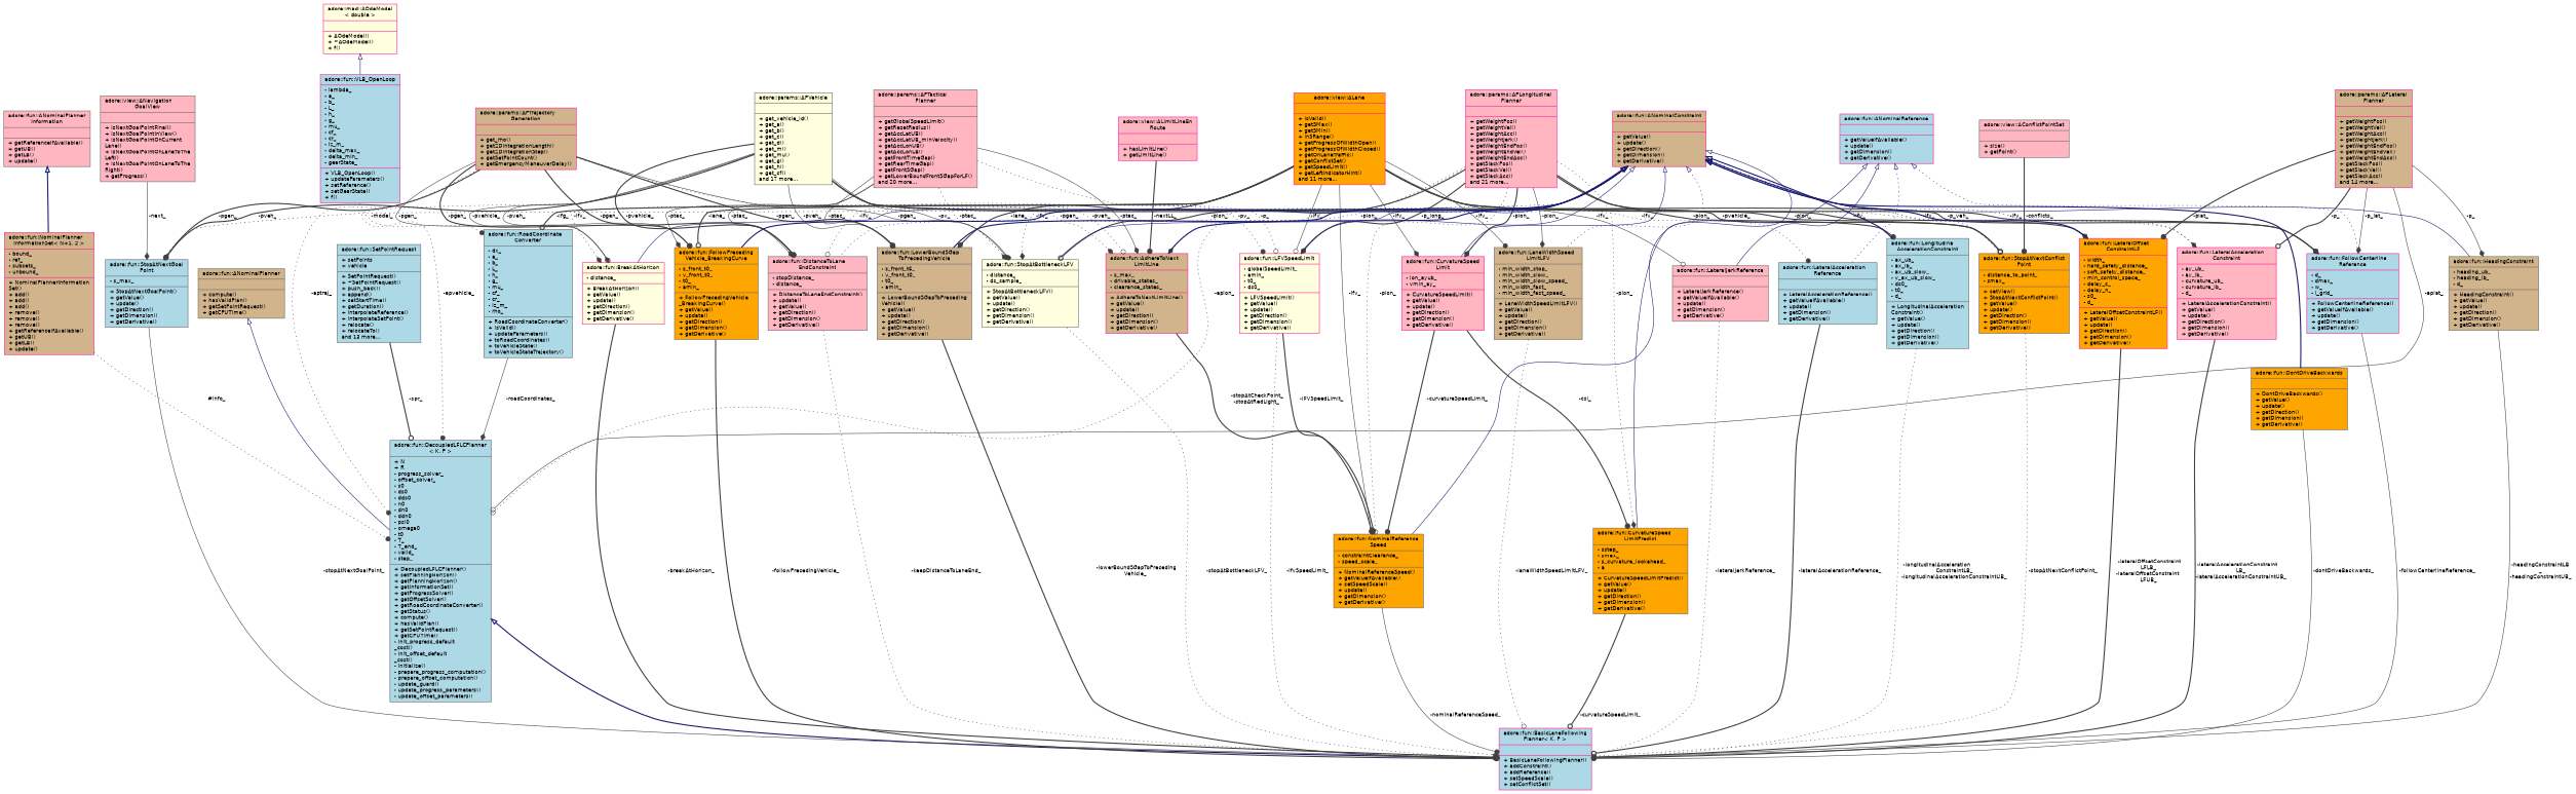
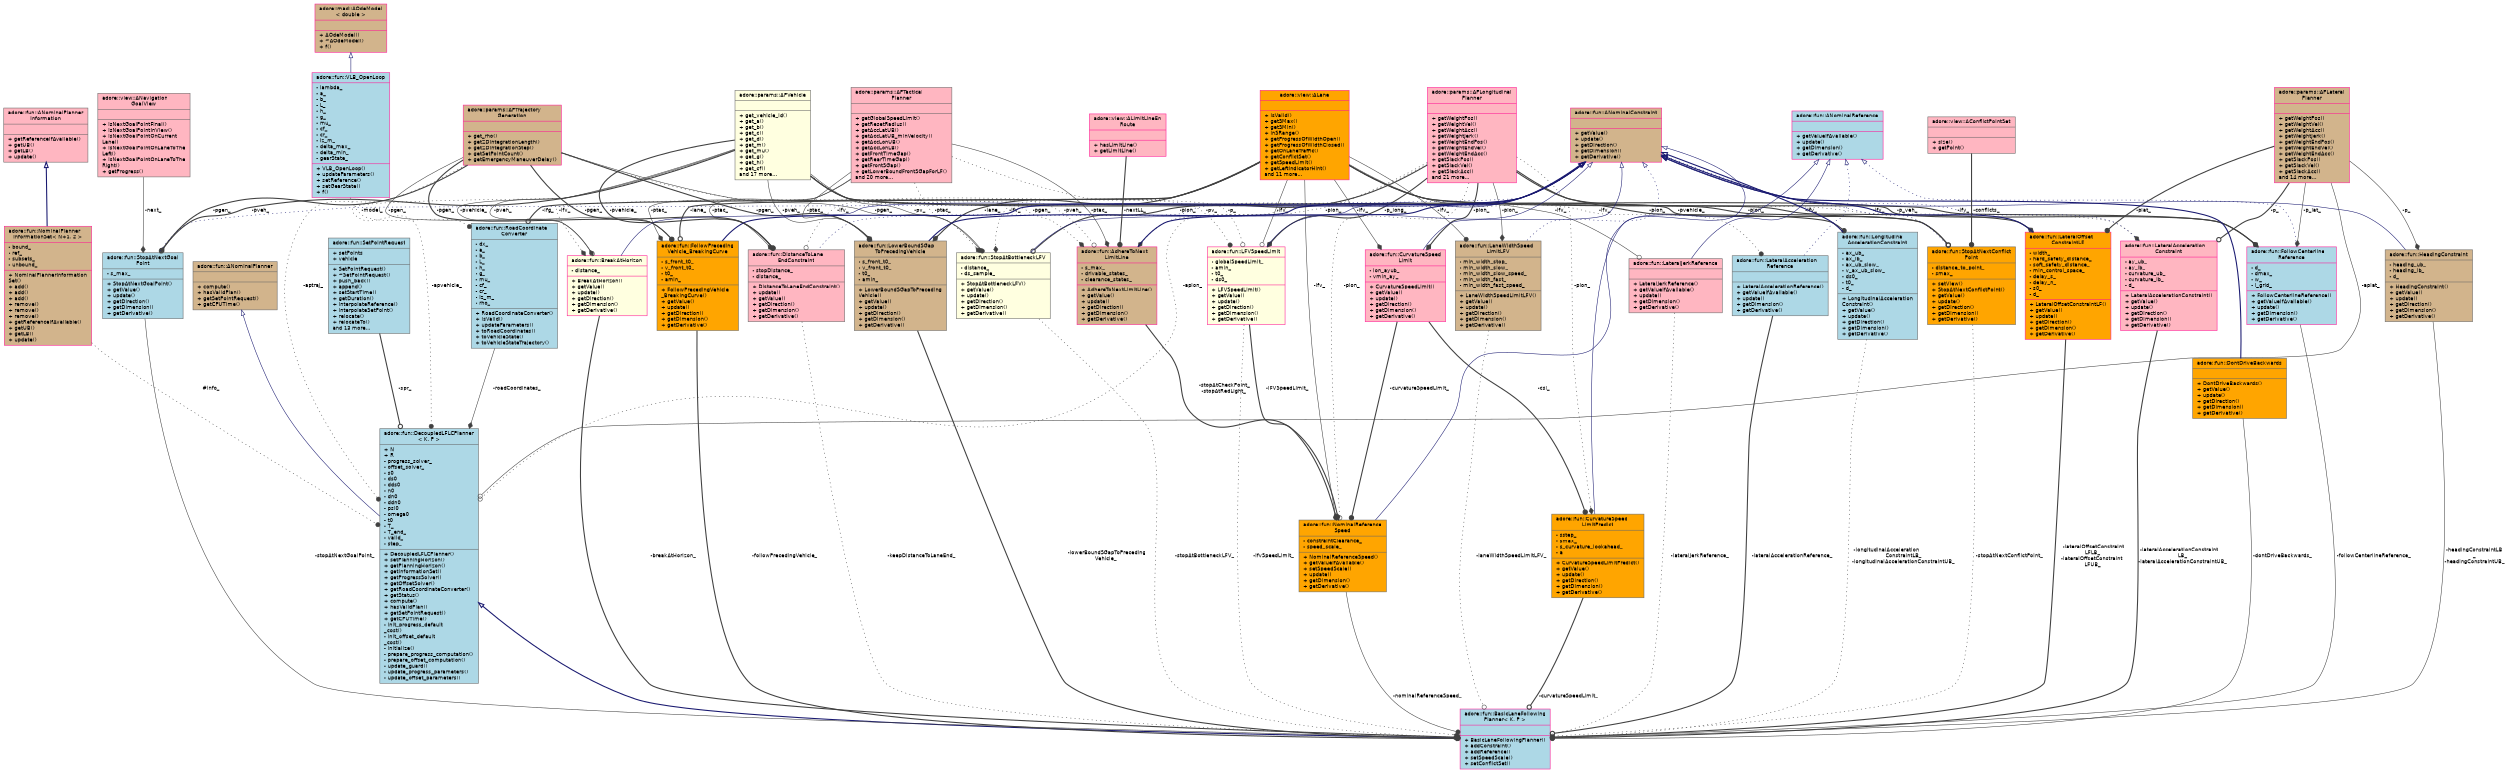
  digraph {
    node [color=gray40 fillcolor=lightblue fontname=Helvetica fontsize=10 shape=record style=filled]
    edge [color=grey25 fontname=Helvetica fontsize=10 labelfontname=Helvetica labelfontsize=10 style=bold arrowhead=diamond]
    n1 [color=deeppink fontcolor=black height=0.2 label="{adore::fun::BasicLaneFollowing\lPlanner\< K, P \>\n||+ BasicLaneFollowingPlanner()\l+ addConstraint()\l+ addReference()\l+ setSpeedScale()\l+ setConflictSet()\l}" width=0.4]
    n2 [height=0.2 label="{adore::fun::DecoupledLFLCPlanner\l\< K, P \>\n|+ N\l+ R\l- progress_solver_\l- offset_solver_\l- s0\l- ds0\l- dds0\l- n0\l- dn0\l- ddn0\l- psi0\l- omega0\l- t0\l- T_\l- T_end_\l- valid_\l- step_\l|+ DecoupledLFLCPlanner()\l+ setPlanningHorizon()\l+ getPlanningHorizon()\l+ getInformationSet()\l+ getProgressSolver()\l+ getOffsetSolver()\l+ getRoadCoordinateConverter()\l+ getStatus()\l+ compute()\l+ hasValidPlan()\l+ getSetPointRequest()\l+ getCPUTime()\l- init_progress_default\l_cost()\l- init_offset_default\l_cost()\l- initialize()\l- prepare_progress_computation()\l- prepare_offset_computation()\l- update_guard()\l- update_progress_parameters()\l- update_offset_parameters()\l}" width=0.4]
    n3 [fillcolor=tan height=0.2 label="{adore::fun::ANominalPlanner\n||+ compute()\l+ hasValidPlan()\l+ getSetPointRequest()\l+ getCPUTime()\l}" width=0.4]
    n4 [color=deeppink fillcolor=tan height=0.2 label="{adore::params::APTrajectory\lGeneration\n||+ get_rho()\l+ getZDIntegrationLength()\l+ getZDIntegrationStep()\l+ getSetPointCount()\l+ getEmergencyManeuverDelay()\l}" width=0.4]
-   n5 [fillcolor=tan height=0.2 label="{adore::fun::LowerBoundSGap\lToPrecedingVehicle\n|- s_front_t6_\l- v_front_t0_\l- t0_\l- amin_\l|+ LowerBoundSGapToPreceding\lVehicle()\l+ getValue()\l+ update()\l+ getDirection()\l+ getDimension()\l+ getDerivative()\l}" width=0.4]
+   n5 [fillcolor=tan height=0.2 label="{adore::fun::LowerBoundSGap\lToPrecedingVehicle\n|- s_front_t0_\l- v_front_t0_\l- t0_\l- amin_\l|+ LowerBoundSGapToPreceding\lVehicle()\l+ getValue()\l+ update()\l+ getDirection()\l+ getDimension()\l+ getDerivative()\l}" width=0.4]
    n6 [height=0.2 label="{adore::fun::StopAtNextGoal\lPoint\n|- s_max_\l|+ StopAtNextGoalPoint()\l+ getValue()\l+ update()\l+ getDirection()\l+ getDimension()\l+ getDerivative()\l}" width=0.4]
    n7 [color=deeppink fillcolor=tan height=0.2 label="{adore::fun::AdhereToNext\lLimitLine\n|- s_max_\l- drivable_states_\l- clearance_states_\l|+ AdhereToNextLimitLine()\l+ getValue()\l+ update()\l+ getDirection()\l+ getDimension()\l+ getDerivative()\l}" width=0.4]
    n8 [fillcolor=orange height=0.2 label="{adore::fun::FollowPreceding\lVehicle_BreakingCurve\n|- s_front_t0_\l- v_front_t0_\l- t0_\l- amin_\l|+ FollowPrecedingVehicle\l_BreakingCurve()\l+ getValue()\l+ update()\l+ getDirection()\l+ getDimension()\l+ getDerivative()\l}" width=0.4]
    n9 [fillcolor=lightyellow height=0.2 label="{adore::fun::StopAtBottleneckLFV\n|- distance_\l- ds_sample_\l|+ StopAtBottleneckLFV()\l+ getValue()\l+ update()\l+ getDirection()\l+ getDimension()\l+ getDerivative()\l}" width=0.4]
    n10 [fillcolor=lightpink height=0.2 label="{adore::fun::DistanceToLane\lEndConstraint\n|- stopDistance_\l- distance_\l|+ DistanceToLaneEndConstraint()\l+ update()\l+ getValue()\l+ getDirection()\l+ getDimension()\l+ getDerivative()\l}" width=0.4]
    n11 [color=deeppink fillcolor=lightyellow height=0.2 label="{adore::fun::BreakAtHorizon\n|- distance_\l|+ BreakAtHorizon()\l+ getValue()\l+ update()\l+ getDirection()\l+ getDimension()\l+ getDerivative()\l}" width=0.4]
    n12 [fillcolor=orange height=0.2 label="{adore::fun::NominalReference\lSpeed\n|- constraintClearance_\l- speed_scale_\l|+ NominalReferenceSpeed()\l+ getValueIfAvailable()\l+ setSpeedScale()\l+ update()\l+ getDimension()\l+ getDerivative()\l}" width=0.4]
    n13 [fillcolor=lightyellow height=0.2 label="{adore::params::APVehicle\n||+ get_vehicle_id()\l+ get_a()\l+ get_b()\l+ get_c()\l+ get_d()\l+ get_m()\l+ get_mu()\l+ get_g()\l+ get_h()\l+ get_cf()\land 17 more...\l}" width=0.4]
    n14 [color=deeppink height=0.2 label="{adore::fun::FollowCenterline\lReference\n|- d_\l- dmax_\l- w_\l- i_grid_\l|+ FollowCenterlineReference()\l+ getValueIfAvailable()\l+ update()\l+ getDimension()\l+ getDerivative()\l}" width=0.4]
    n15 [fillcolor=orange height=0.2 label="{adore::fun::StopAtNextConflict\lPoint\n|- distance_to_point_\l- smax_\l|+ setView()\l+ StopAtNextConflictPoint()\l+ getValue()\l+ update()\l+ getDirection()\l+ getDimension()\l+ getDerivative()\l}" width=0.4]
    n16 [color=deeppink fillcolor=lightyellow height=0.2 label="{adore::fun::LFVSpeedLimit\n|- globalSpeedLimit_\l- amin_\l- t0_\l- ds0_\l|+ LFVSpeedLimit()\l+ getValue()\l+ update()\l+ getDirection()\l+ getDimension()\l+ getDerivative()\l}" width=0.4]
    n17 [color=deeppink fillcolor=orange height=0.2 label="{adore::fun::LateralOffset\lConstraintLF\n|- width_\l- hard_safety_distance_\l- soft_safety_distance_\l- min_control_space_\l- delay_s_\l- delay_n_\l- s0_\l- d_\l|+ LateralOffsetConstraintLF()\l+ getValue()\l+ update()\l+ getDirection()\l+ getDimension()\l+ getDerivative()\l}" width=0.4]
    n18 [height=0.2 label="{adore::fun::RoadCoordinate\lConverter\n|- dx_\l- a_\l- b_\l- L_\l- h_\l- g_\l- mu_\l- cf_\l- cr_\l- Iz_m_\l- rho_\l|+ RoadCoordinateConverter()\l+ isValid()\l+ updateParameters()\l+ toRoadCoordinates()\l+ toVehicleState()\l+ toVehicleStateTrajectory()\l}" width=0.4]
    n19 [color=deeppink height=0.2 label="{adore::fun::VLB_OpenLoop\n|- lambda_\l- a_\l- b_\l- L_\l- h_\l- g_\l- mu_\l- cf_\l- cr_\l- Iz_m_\l- delta_max_\l- delta_min_\l- gearState_\l|+ VLB_OpenLoop()\l+ updateParameters()\l+ setReference()\l+ setGearState()\l+ f()\l}" width=0.4]
-   n20 [color=deeppink fillcolor=lightyellow height=0.2 label="{adore::mad::AOdeModel\l\< double \>\n||+ AOdeModel()\l+ ~AOdeModel()\l+ f()\l}" width=0.4]
+   n20 [color=deeppink fillcolor=tan height=0.2 label="{adore::mad::AOdeModel\l\< double \>\n||+ AOdeModel()\l+ ~AOdeModel()\l+ f()\l}" width=0.4]
    n21 [color=deeppink fillcolor=orange height=0.2 label="{adore::view::ALane\n||+ isValid()\l+ getSMax()\l+ getSMin()\l+ inSRange()\l+ getProgressOfWidthOpen()\l+ getProgressOfWidthClosed()\l+ getOnLaneTraffic()\l+ getConflictSet()\l+ getSpeedLimit()\l+ getLeftIndicatorHint()\land 11 more...\l}" width=0.4]
    n22 [color=deeppink fillcolor=lightpink height=0.2 label="{adore::fun::CurvatureSpeed\lLimit\n|- lon_ayub_\l- vmin_ay_\l|+ CurvatureSpeedLimit()\l+ getValue()\l+ update()\l+ getDirection()\l+ getDimension()\l+ getDerivative()\l}" width=0.4]
    n23 [fillcolor=lightpink height=0.2 label="{adore::fun::LateralJerkReference\n||+ LateralJerkReference()\l+ getValueIfAvailable()\l+ update()\l+ getDimension()\l+ getDerivative()\l}" width=0.4]
    n24 [height=0.2 label="{adore::fun::LateralAcceleration\lReference\n||+ LateralAccelerationReference()\l+ getValueIfAvailable()\l+ update()\l+ getDimension()\l+ getDerivative()\l}" width=0.4]
    n25 [fillcolor=tan height=0.2 label="{adore::fun::LaneWidthSpeed\lLimitLFV\n|- min_width_stop_\l- min_width_slow_\l- min_width_slow_speed_\l- min_width_fast_\l- min_width_fast_speed_\l|+ LaneWidthSpeedLimitLFV()\l+ getValue()\l+ update()\l+ getDirection()\l+ getDimension()\l+ getDerivative()\l}" width=0.4]
    n26 [color=deeppink fillcolor=lightpink height=0.2 label="{adore::fun::LateralAcceleration\lConstraint\n|- ay_ub_\l- ay_lb_\l- curvature_ub_\l- curvature_lb_\l- d_\l|+ LateralAccelerationConstraint()\l+ getValue()\l+ update()\l+ getDirection()\l+ getDimension()\l+ getDerivative()\l}" width=0.4]
    n27 [fillcolor=orange height=0.2 label="{adore::fun::CurvatureSpeed\lLimitPredict\n|- sstep_\l- smax_\l- s_curvature_lookahead_\l- a\l|+ CurvatureSpeedLimitPredict()\l+ getValue()\l+ update()\l+ getDirection()\l+ getDimension()\l+ getDerivative()\l}" width=0.4]
    n28 [height=0.2 label="{adore::fun::SetPointRequest\n|+ setPoints\l+ vehicle\l|+ SetPointRequest()\l+ ~SetPointRequest()\l+ push_back()\l+ append()\l+ setStartTime()\l+ getDuration()\l+ interpolateReference()\l+ interpolateSetPoint()\l+ relocate()\l+ relocateTo()\land 13 more...\l}" width=0.4]
    n29 [color=deeppink fillcolor=tan height=0.2 label="{adore::params::APLateral\lPlanner\n||+ getWeightPos()\l+ getWeightVel()\l+ getWeightAcc()\l+ getWeightJerk()\l+ getWeightEndPos()\l+ getWeightEndVel()\l+ getWeightEndAcc()\l+ getSlackPos()\l+ getSlackVel()\l+ getSlackAcc()\land 14 more...\l}" width=0.4]
    n30 [fillcolor=tan height=0.2 label="{adore::fun::HeadingConstraint\n|- heading_ub_\l- heading_lb_\l- d_\l|+ HeadingConstraint()\l+ getValue()\l+ update()\l+ getDirection()\l+ getDimension()\l+ getDerivative()\l}" width=0.4]
    n31 [color=deeppink fillcolor=tan height=0.2 label="{adore::fun::NominalPlanner\lInformationSet\< N+1, 2 \>\n|- bound_\l- ref_\l- subsets_\l- unbound_\l|+ NominalPlannerInformation\lSet()\l+ add()\l+ add()\l+ add()\l+ remove()\l+ remove()\l+ remove()\l+ getReferenceIfAvailable()\l+ getUB()\l+ getLB()\l+ update()\l}" width=0.4]
    n32 [fillcolor=lightpink height=0.2 label="{adore::fun::ANominalPlanner\lInformation\n||+ getReferenceIfAvailable()\l+ getUB()\l+ getLB()\l+ update()\l}" width=0.4]
    n33 [color=deeppink fillcolor=lightpink height=0.2 label="{adore::params::APLongitudinal\lPlanner\n||+ getWeightPos()\l+ getWeightVel()\l+ getWeightAcc()\l+ getWeightJerk()\l+ getWeightEndPos()\l+ getWeightEndVel()\l+ getWeightEndAcc()\l+ getSlackPos()\l+ getSlackVel()\l+ getSlackAcc()\land 21 more...\l}" width=0.4]
    n34 [height=0.2 label="{adore::fun::Longitudinal\lAccelerationConstraint\n|- ax_ub_\l- ax_lb_\l- ax_ub_slow_\l- v_ax_ub_slow_\l- ds0_\l- t0_\l- d_\l|+ LongitudinalAcceleration\lConstraint()\l+ getValue()\l+ update()\l+ getDirection()\l+ getDimension()\l+ getDerivative()\l}" width=0.4]
    n35 [color=deeppink fillcolor=tan height=0.2 label="{adore::fun::ANominalConstraint\n||+ getValue()\l+ update()\l+ getDirection()\l+ getDimension()\l+ getDerivative()\l}" width=0.4]
    n36 [fillcolor=orange height=0.2 label="{adore::fun::DontDriveBackwards\n||+ DontDriveBackwards()\l+ getValue()\l+ update()\l+ getDirection()\l+ getDimension()\l+ getDerivative()\l}" width=0.4]
    n37 [color=deeppink height=0.2 label="{adore::fun::ANominalReference\n||+ getValueIfAvailable()\l+ update()\l+ getDimension()\l+ getDerivative()\l}" width=0.4]
    n38 [fillcolor=lightpink height=0.2 label="{adore::params::APTactical\lPlanner\n||+ getGlobalSpeedLimit()\l+ getResetRadius()\l+ getAccLatUB()\l+ getAccLatUB_minVelocity()\l+ getAccLonUB()\l+ getAccLonLB()\l+ getFrontTimeGap()\l+ getRearTimeGap()\l+ getFrontSGap()\l+ getLowerBoundFrontSGapForLF()\land 20 more...\l}" width=0.4]
    n39 [fillcolor=lightpink height=0.2 label="{adore::view::ANavigation\lGoalView\n||+ isNextGoalPointFinal()\l+ isNextGoalPointInView()\l+ isNextGoalPointOnCurrent\lLane()\l+ isNextGoalPointOnLaneToThe\lLeft()\l+ isNextGoalPointOnLaneToThe\lRight()\l+ getProgress()\l}" width=0.4]
    n40 [color=deeppink fillcolor=lightpink height=0.2 label="{adore::view::ALimitLineEn\lRoute\n||+ hasLimitLine()\l+ getLimitLine()\l}" width=0.4]
    n41 [fillcolor=lightpink height=0.2 label="{adore::view::AConflictPointSet\n||+ size()\l+ getPoint()\l}" width=0.4]
    n2 -> n1 [arrowtail=onormal color=midnightblue dir=back arrowhead=""]
    n3 -> n2 [arrowtail=onormal color=midnightblue dir=back style=solid arrowhead=""]
    n4 -> n2 [arrowhead=dot label=" -aptraj_" style=dotted]
    n4 -> n5 [label=" -pgen_"]
    n4 -> n6 [arrowhead=odot label=" -pgen_"]
    n4 -> n7 [label=" -pgen_" style=dotted]
    n4 -> n8 [arrowhead=dot label=" -pgen_"]
    n4 -> n9 [arrowhead=dot label=" -pgen_" style=solid]
    n4 -> n10 [arrowhead=dot label=" -pgen_"]
    n4 -> n11 [arrowhead=odot label=" -pgen_" style=solid]
    n5 -> n1 [arrowhead=odot label=" -lowerBoundSGapToPreceding\lVehicle_"]
    n6 -> n1 [arrowhead=dot label=" -stopAtNextGoalPoint_" style=solid]
    n7 -> n12 [label=" -stopAtCheckPoint_\n-stopAtRedLight_"]
    n8 -> n1 [label=" -followPrecedingVehicle_"]
    n9 -> n1 [label=" -stopAtBottleneckLFV_" style=dotted]
    n10 -> n1 [arrowhead=odot label=" -keepDistanceToLaneEnd_" style=dotted]
    n11 -> n1 [label=" -breakAtHorizon_"]
    n12 -> n1 [arrowhead=dot label=" -nominalReferenceSpeed_" style=solid]
    n13 -> n2 [arrowhead=dot label=" -apvehicle_" style=dotted]
    n13 -> n5 [arrowhead=odot label=" -pveh_" style=solid]
    n13 -> n6 [label=" -pveh_"]
    n13 -> n7 [arrowhead=odot label=" -pveh_" style=dotted]
    n13 -> n8 [arrowhead=odot label=" -pveh_" style=solid]
    n13 -> n9 [label=" -pv_" style=solid]
    n13 -> n10 [arrowhead=odot label=" -pvehicle_"]
    n13 -> n11 [label=" -pvehicle_" style=solid]
    n13 -> n14 [label=" -p_veh_"]
    n13 -> n15 [arrowhead=odot label=" -pvehicle_"]
    n13 -> n16 [arrowhead=dot label=" -pv_" style=dotted]
    n14 -> n1 [arrowhead=dot label=" -followCenterlineReference_" style=solid]
    n15 -> n1 [arrowhead=odot label=" -stopAtNextConflictPoint_" style=dotted]
    n16 -> n1 [label=" -lfvSpeedLimit_" style=dotted]
    n16 -> n12 [label=" -lFVSpeedLimit_"]
    n17 -> n1 [arrowhead=dot label=" -lateralOffsetConstraint\lLFLB_\n-lateralOffsetConstraint\lLFUB_"]
    n18 -> n2 [label=" -roadCoordinates_" style=solid]
    n19 -> n18 [arrowhead=dot label=" -model_" style=dotted]
    n20 -> n19 [arrowtail=onormal color=midnightblue dir=back style=solid arrowhead=""]
    n21 -> n5 [label=" -lane_"]
    n21 -> n8 [arrowhead=odot label=" -lane_"]
    n21 -> n9 [label=" -lfv_" style=dotted]
    n21 -> n10 [arrowhead=odot label=" -lfv_" style=dotted]
    n21 -> n11 [label=" -lfv_" style=dotted]
    n21 -> n12 [arrowhead=dot label=" -lfv_" style=solid]
    n21 -> n14 [label=" -lfv_"]
    n21 -> n16 [arrowhead=odot label=" -lfv_" style=solid]
    n21 -> n17 [label=" -lfv_"]
    n21 -> n18 [arrowhead=odot label=" -lfg_"]
    n21 -> n22 [label=" -lfv_" style=solid]
    n21 -> n23 [arrowhead=odot label=" -lfv_" style=solid]
    n21 -> n24 [arrowhead=dot label=" -lfv_" style=dotted]
    n21 -> n25 [arrowhead=dot label=" -lfv_" style=solid]
    n21 -> n26 [label=" -lfv_" style=dotted]
    n22 -> n12 [arrowhead=dot label=" -curvatureSpeedLimit_"]
    n22 -> n27 [arrowhead=dot label=" -csl_"]
    n23 -> n1 [arrowhead=odot label=" -lateralJerkReference_" style=dotted]
    n24 -> n1 [arrowhead=odot label=" -lateralAccelerationReference_"]
    n25 -> n1 [arrowhead=odot label=" -laneWidthSpeedLimitLFV_" style=dotted]
    n26 -> n1 [arrowhead=odot label=" -lateralAccelerationConstraint\lLB_\n-lateralAccelerationConstraintUB_"]
    n27 -> n1 [arrowhead=odot label=" -curvatureSpeedLimit_"]
    n28 -> n2 [arrowhead=odot label=" -spr_"]
    n29 -> n2 [arrowhead=odot label=" -aplat_" style=solid]
    n29 -> n14 [label=" -p_lat_" style=solid]
    n29 -> n17 [arrowhead=dot label=" -plat_"]
    n29 -> n26 [arrowhead=odot label=" -p_"]
    n29 -> n30 [label=" -p_" style=solid]
    n30 -> n1 [arrowhead=dot label=" -headingConstraintLB\l_\n-headingConstraintUB_" style=solid]
    n31 -> n2 [arrowhead=dot label=" #info_" style=dotted]
    n32 -> n31 [arrowtail=onormal color=midnightblue dir=back arrowhead=""]
    n33 -> n2 [arrowhead=odot label=" -aplon_" style=dotted]
    n33 -> n7 [label=" -plon_" style=dotted]
    n33 -> n9 [arrowhead=odot label=" -plon_"]
    n33 -> n12 [arrowhead=odot label=" -plon_" style=dotted]
    n33 -> n15 [arrowhead=odot label=" -plon_"]
    n33 -> n16 [label=" -p_long_"]
    n33 -> n22 [label=" -plon_"]
    n33 -> n25 [label=" -plon_" style=solid]
    n33 -> n27 [label=" -plon_" style=dotted]
    n33 -> n34 [arrowhead=dot label=" -plon_"]
    n34 -> n1 [arrowhead=dot label=" -longitudinalAcceleration\lConstraintLB_\n-longitudinalAccelerationConstraintUB_" style=dotted]
    n35 -> n5 [arrowtail=onormal color=midnightblue dir=back arrowhead=""]
    n35 -> n6 [arrowtail=onormal color=midnightblue dir=back style=dotted arrowhead=""]
    n35 -> n7 [arrowtail=onormal color=midnightblue dir=back arrowhead=""]
    n35 -> n8 [arrowtail=onormal color=midnightblue dir=back arrowhead=""]
    n35 -> n9 [arrowtail=onormal color=midnightblue dir=back style=solid arrowhead=""]
    n35 -> n10 [arrowtail=onormal color=midnightblue dir=back style=dotted arrowhead=""]
    n35 -> n11 [arrowtail=onormal color=midnightblue dir=back style=solid arrowhead=""]
    n35 -> n15 [arrowtail=onormal color=midnightblue dir=back style=dotted arrowhead=""]
    n35 -> n16 [arrowtail=onormal color=midnightblue dir=back style=solid arrowhead=""]
    n35 -> n17 [arrowtail=onormal color=midnightblue dir=back arrowhead=""]
    n35 -> n22 [arrowtail=onormal color=midnightblue dir=back style=solid arrowhead=""]
    n35 -> n25 [arrowtail=onormal color=midnightblue dir=back style=dotted arrowhead=""]
    n35 -> n26 [arrowtail=onormal color=midnightblue dir=back style=dotted arrowhead=""]
    n35 -> n27 [arrowtail=onormal color=midnightblue dir=back style=solid arrowhead=""]
    n35 -> n30 [arrowtail=onormal color=midnightblue dir=back style=solid arrowhead=""]
    n35 -> n34 [arrowtail=onormal color=midnightblue dir=back arrowhead=""]
    n35 -> n36 [arrowtail=onormal color=midnightblue dir=back arrowhead=""]
    n36 -> n1 [arrowhead=dot label=" -dontDriveBackwards_" style=solid]
    n37 -> n12 [arrowtail=onormal color=midnightblue dir=back style=solid arrowhead=""]
    n37 -> n14 [arrowtail=onormal color=midnightblue dir=back style=dotted arrowhead=""]
    n37 -> n23 [arrowtail=onormal color=midnightblue dir=back style=solid arrowhead=""]
    n37 -> n24 [arrowtail=onormal color=midnightblue dir=back style=dotted arrowhead=""]
    n38 -> n5 [arrowhead=dot label=" -ptac_" style=solid]
    n38 -> n7 [label=" -ptac_" style=solid]
    n38 -> n8 [label=" -ptac_" style=solid]
    n38 -> n9 [label=" -ptac_" style=dotted]
    n38 -> n10 [label=" -ptac_" style=solid]
    n38 -> n16 [arrowhead=odot label=" -p_" style=dotted]
    n39 -> n6 [label=" -next_" style=solid]
    n40 -> n7 [arrowhead=dot label=" -nextLL_"]
    n41 -> n15 [arrowhead=dot label=" -conflicts_"]
  }
